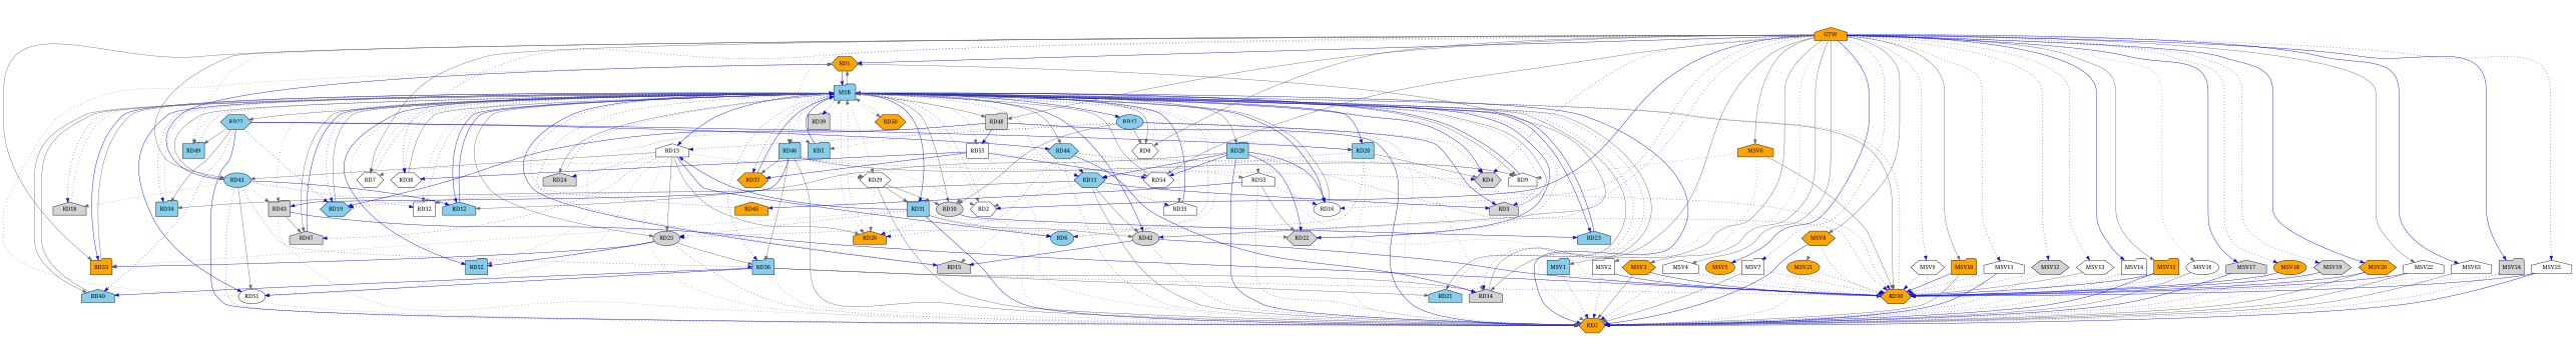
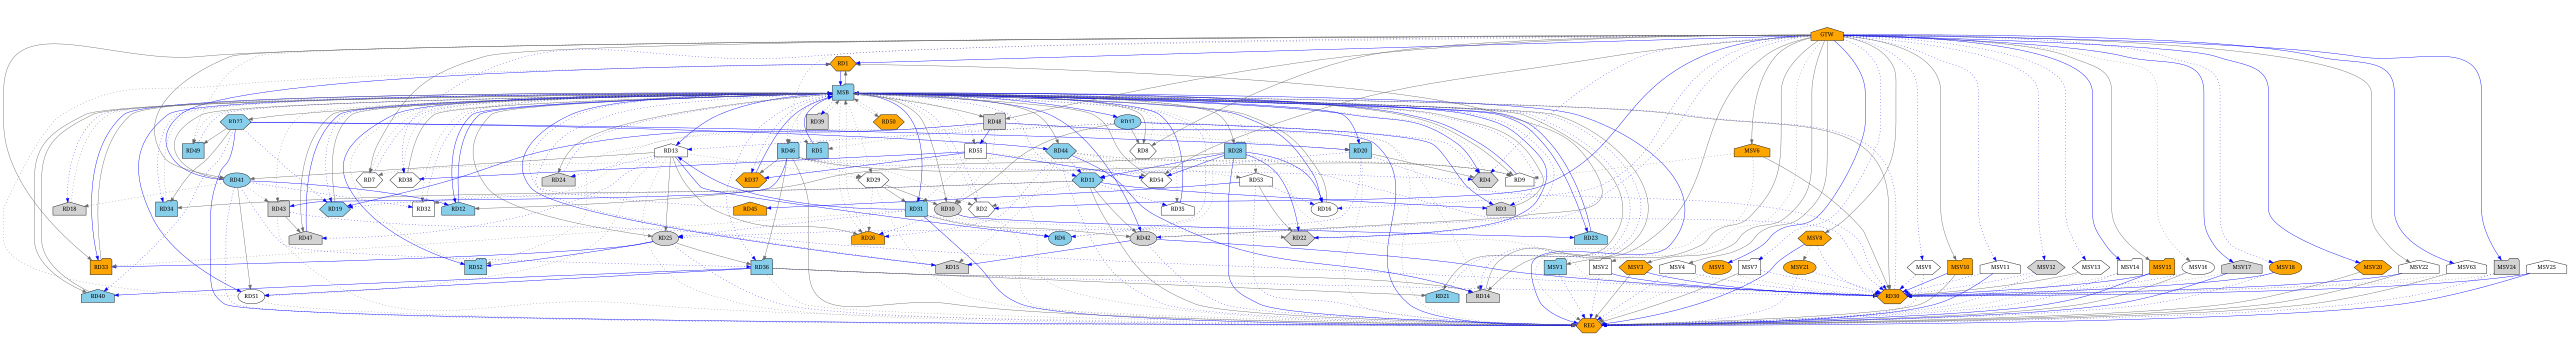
  strict digraph {
    fontname="Noto Serif"
    node [fillcolor=white fontname="Noto Serif" shape=hexagon style=filled]
    edge [color=blue fontname="Noto Serif" style=dotted]
    n1 [fillcolor=orange label=RD1]
    n2 [fillcolor=skyblue label=MSB shape=folder]
    n3 [label=RD2]
    n4 [fillcolor=lightgrey label=RD3 shape=house]
    n5 [fillcolor=lightgrey label=RD4]
    n6 [fillcolor=skyblue label=RD5 shape=folder]
    n7 [fillcolor=skyblue label=RD6 shape=ellipse]
    n8 [label=RD7]
    n9 [label=RD8]
    n10 [label=RD9 shape=house]
    n11 [fillcolor=lightgrey label=RD10 shape=ellipse]
    n12 [fillcolor=skyblue label=RD23 shape=house]
    n13 [fillcolor=orange label=RD26 shape=house]
    n14 [fillcolor=orange label=REG]
    n15 [fillcolor=skyblue label=RD11]
    n16 [fillcolor=skyblue label=RD19]
    n17 [fillcolor=skyblue label=RD34 shape=folder]
    n18 [label=RD35 shape=house]
    n19 [fillcolor=lightgrey label=RD42 shape=ellipse]
    n20 [fillcolor=skyblue label=RD12 shape=house]
    n21 [label=RD13 shape=house]
    n22 [fillcolor=lightgrey label=RD24 shape=house]
    n23 [fillcolor=lightgrey label=RD25 shape=ellipse]
    n24 [label=RD29]
    n25 [fillcolor=skyblue label=RD41 shape=ellipse]
    n26 [fillcolor=lightgrey label=RD47 shape=house]
    n27 [label=RD51 shape=ellipse]
    n28 [fillcolor=lightgrey label=RD14 shape=house]
    n29 [fillcolor=lightgrey label=RD15 shape=house]
    n30 [label=RD16 shape=ellipse]
    n31 [fillcolor=skyblue label=RD17 shape=ellipse]
    n32 [label=RD32 shape=folder]
    n33 [fillcolor=lightgrey label=RD18 shape=house]
    n34 [fillcolor=skyblue label=RD20 shape=folder]
    n35 [fillcolor=orange label=RD30]
    n36 [fillcolor=skyblue label=RD21 shape=house]
    n37 [fillcolor=lightgrey label=RD22]
    n38 [fillcolor=orange label=RD33 shape=folder]
    n39 [fillcolor=skyblue label=RD36 shape=folder]
    n40 [fillcolor=skyblue label=RD52 shape=folder]
    n41 [fillcolor=skyblue label=RD27]
    n42 [fillcolor=skyblue label=RD40 shape=house]
    n43 [fillcolor=skyblue label=RD44]
    n44 [fillcolor=skyblue label=RD49 shape=folder]
    n45 [fillcolor=skyblue label=RD28 shape=folder]
    n46 [fillcolor=skyblue label=RD31 shape=folder]
    n47 [fillcolor=orange label=RD37]
    n48 [label=RD38]
    n49 [fillcolor=lightgrey label=RD39 shape=folder]
    n50 [fillcolor=lightgrey label=RD43 shape=folder]
    n51 [label=RD53 shape=house]
    n52 [fillcolor=skyblue label=RD46 shape=folder]
    n53 [fillcolor=lightgrey label=RD48 shape=folder]
    n54 [label=RD55 shape=folder]
    n55 [fillcolor=orange label=RD50]
    n56 [label=RD54]
    n57 [fillcolor=orange label=RD45 shape=house]
    n58 [fillcolor=orange label=GTW shape=house]
    n59 [fillcolor=skyblue label=MSV1 shape=folder]
    n60 [label=MSV2 shape=folder]
    n61 [fillcolor=orange label=MSV3]
    n62 [label=MSV4 shape=house]
    n63 [fillcolor=orange label=MSV5 shape=ellipse]
    n64 [fillcolor=orange label=MSV6 shape=house]
    n65 [label=MSV7 shape=folder]
    n66 [fillcolor=orange label=MSV8]
    n67 [label=MSV9]
    n68 [fillcolor=orange label=MSV10 shape=folder]
    n69 [label=MSV11 shape=house]
    n70 [fillcolor=lightgrey label=MSV12]
    n71 [label=MSV13]
    n72 [label=MSV14 shape=folder]
    n73 [fillcolor=orange label=MSV15 shape=folder]
    n74 [label=MSV16 shape=ellipse]
    n75 [fillcolor=lightgrey label=MSV17 shape=house]
    n76 [fillcolor=orange label=MSV18 shape=ellipse]
-   n77 [fillcolor=lightgrey label=MSV19]
    n78 [fillcolor=orange label=MSV20]
    n79 [label=MSV22 shape=house]
    n80 [label=MSV63 shape=house]
    n81 [fillcolor=lightgrey label=MSV24 shape=folder]
    n82 [label=MSV25 shape=house]
    n83 [fillcolor=orange label=MSV21 shape=ellipse]
    n1 -> n2 [style=solid]
    n2 -> n1 [color=gray40 style=solid]
    n2 -> n3 [color=gray40]
    n2 -> n4
    n2 -> n5 [style=solid]
    n2 -> n6 [color=gray40]
    n2 -> n7
    n2 -> n8 [color=gray40]
    n2 -> n9 [color=gray40 style=solid]
    n2 -> n10 [color=gray40 style=solid]
    n2 -> n11 [color=gray40 style=solid]
    n2 -> n12 [style=solid]
    n2 -> n13 [color=gray40]
    n2 -> n14 [style=solid]
    n2 -> n15
    n2 -> n16
    n2 -> n17
    n2 -> n18 [color=gray40]
    n2 -> n19 [style=solid]
    n2 -> n20 [style=solid]
    n2 -> n21 [style=solid]
    n2 -> n22 [color=gray40 style=solid]
    n2 -> n23 [color=gray40 style=solid]
    n2 -> n24 [color=gray40]
    n2 -> n25 [color=gray40 style=solid]
    n2 -> n26 [color=gray40 style=solid]
    n2 -> n27 [style=solid]
    n2 -> n28
    n2 -> n29 [style=solid]
    n2 -> n30 [style=solid]
    n2 -> n31 [style=solid]
    n2 -> n32 [color=gray40]
    n2 -> n33
    n2 -> n34 [style=solid]
    n2 -> n35 [color=gray40 style=solid]
    n2 -> n36 [color=gray40 style=solid]
    n2 -> n37 [style=solid]
    n2 -> n38 [style=solid]
    n2 -> n39
    n2 -> n40 [style=solid]
    n2 -> n41 [color=gray40 style=solid]
    n2 -> n42 [color=gray40 style=solid]
    n2 -> n43 [color=gray40 style=solid]
    n2 -> n44 [color=gray40]
    n2 -> n45 [color=gray40 style=solid]
    n2 -> n46 [style=solid]
    n2 -> n47
    n2 -> n48 [color=gray40]
    n2 -> n49
    n2 -> n50 [color=gray40]
    n2 -> n51 [color=gray40]
    n2 -> n52 [color=gray40]
    n2 -> n53 [color=gray40 style=solid]
    n2 -> n54 [color=gray40]
    n2 -> n55 [color=gray40]
    n3 -> n2
    n4 -> n2 [color=gray40 style=solid]
    n5 -> n2 [color=gray40]
    n6 -> n2 [style=solid]
    n7 -> n2 [color=gray40]
    n8 -> n2
    n9 -> n2 [color=gray40]
    n10 -> n2 [style=solid]
    n11 -> n12 [style=solid]
    n11 -> n13
    n11 -> n14 [color=gray40]
    n12 -> n2 [style=solid]
    n13 -> n2 [color=gray40]
    n15 -> n3 [color=gray40]
    n15 -> n4 [style=solid]
    n15 -> n14 [color=gray40 style=solid]
    n15 -> n16
    n15 -> n17 [color=gray40 style=solid]
    n15 -> n18
    n15 -> n19 [color=gray40 style=solid]
    n16 -> n2 [color=gray40 style=solid]
    n17 -> n2 [color=gray40]
    n18 -> n2 [style=solid]
    n19 -> n1 [color=gray40 style=solid]
    n19 -> n14
    n19 -> n29 [style=solid]
    n19 -> n35 [style=solid]
    n20 -> n2 [style=solid]
    n21 -> n7 [style=solid]
    n21 -> n13 [color=gray40 style=solid]
    n21 -> n14 [color=gray40]
    n21 -> n22
    n21 -> n23 [color=gray40 style=solid]
    n21 -> n24 [color=gray40]
    n21 -> n25 [color=gray40 style=solid]
    n21 -> n26
    n21 -> n27 [color=gray40]
    n22 -> n2
    n23 -> n14
    n23 -> n38 [style=solid]
    n23 -> n39 [color=gray40 style=solid]
    n23 -> n40 [style=solid]
    n24 -> n11 [color=gray40 style=solid]
    n24 -> n13 [color=gray40]
-   n24 -> n14 [color=gray40 style=solid]
+   n24 -> n14 [color=gray40]
    n24 -> n46 [color=gray40 style=solid]
    n25 -> n1 [style=solid]
    n25 -> n14
    n25 -> n20 [style=solid]
    n25 -> n27 [color=gray40 style=solid]
    n25 -> n32
    n25 -> n33 [color=gray40]
    n25 -> n39
    n25 -> n50 [color=gray40]
    n26 -> n2 [style=solid]
    n27 -> n1 [color=gray40]
    n27 -> n14 [color=gray40]
    n28 -> n2 [color=gray40 style=solid]
    n29 -> n2
    n30 -> n2 [color=gray40 style=solid]
    n31 -> n4 [style=solid]
    n31 -> n5
    n31 -> n9 [color=gray40 style=solid]
    n31 -> n11 [color=gray40 style=solid]
    n31 -> n14 [color=gray40]
    n31 -> n21
    n31 -> n32 [color=gray40]
    n32 -> n2
    n33 -> n2 [color=gray40]
    n34 -> n5 [color=gray40 style=solid]
    n34 -> n14 [color=gray40]
    n34 -> n15
    n34 -> n23
    n34 -> n35
    n35 -> n2
    n36 -> n2
    n37 -> n2
    n38 -> n2 [color=gray40 style=solid]
    n39 -> n14 [color=gray40]
    n39 -> n27 [style=solid]
    n39 -> n28 [color=gray40 style=solid]
    n39 -> n35
    n39 -> n36 [color=gray40 style=solid]
    n39 -> n42 [style=solid]
    n40 -> n2 [color=gray40]
    n41 -> n14 [style=solid]
    n41 -> n16
    n41 -> n17 [color=gray40 style=solid]
    n41 -> n34 [style=solid]
    n41 -> n42
    n41 -> n43 [style=solid]
    n41 -> n44 [color=gray40 style=solid]
    n42 -> n2 [color=gray40 style=solid]
    n43 -> n8 [color=gray40]
    n43 -> n10 [color=gray40]
    n43 -> n13
    n43 -> n14
    n43 -> n15
    n43 -> n28 [style=solid]
    n43 -> n29 [color=gray40]
    n43 -> n35 [color=gray40]
    n43 -> n51 [color=gray40]
    n43 -> n56 [color=gray40]
    n44 -> n2
    n45 -> n14 [style=solid]
    n45 -> n15 [style=solid]
    n45 -> n20 [color=gray40 style=solid]
    n45 -> n30 [style=solid]
    n45 -> n35
    n45 -> n37 [style=solid]
    n45 -> n56 [style=solid]
    n46 -> n7
    n46 -> n14 [style=solid]
    n46 -> n19 [color=gray40 style=solid]
    n46 -> n21 [style=solid]
    n46 -> n23
    n46 -> n37 [color=gray40]
    n46 -> n38 [color=gray40]
    n47 -> n2 [style=solid]
    n48 -> n2 [color=gray40 style=solid]
    n49 -> n2 [color=gray40]
    n50 -> n14 [color=gray40]
    n50 -> n26 [color=gray40 style=solid]
-   n50 -> n35 [style=solid]
+   n50 -> n35
    n51 -> n14
    n51 -> n30
    n51 -> n37 [color=gray40 style=solid]
    n51 -> n57 [style=solid]
    n52 -> n3 [color=gray40]
    n52 -> n5
    n52 -> n10 [color=gray40 style=solid]
    n52 -> n14 [color=gray40 style=solid]
    n52 -> n24 [color=gray40]
    n52 -> n39 [color=gray40 style=solid]
    n52 -> n47 [color=gray40 style=solid]
    n52 -> n50 [style=solid]
    n53 -> n6 [color=gray40]
    n53 -> n11 [color=gray40]
    n53 -> n14 [style=solid]
    n53 -> n16 [style=solid]
    n53 -> n28 [color=gray40]
    n53 -> n34 [color=gray40]
    n53 -> n40 [color=gray40]
    n53 -> n54 [style=solid]
    n54 -> n10 [color=gray40]
    n54 -> n14 [color=gray40]
    n54 -> n46 [color=gray40]
    n54 -> n47 [style=solid]
    n54 -> n48 [style=solid]
    n54 -> n56 [style=solid]
    n55 -> n2 [color=gray40]
    n56 -> n2 [color=gray40 style=solid]
    n57 -> n2
    n58 -> n1 [style=solid]
    n58 -> n3 [style=solid]
    n58 -> n5
    n58 -> n8 [color=gray40 style=solid]
    n58 -> n9 [color=gray40 style=solid]
    n58 -> n19
    n58 -> n25 [color=gray40 style=solid]
    n58 -> n28 [color=gray40 style=solid]
    n58 -> n30
    n58 -> n38 [color=gray40 style=solid]
    n58 -> n44 [color=gray40]
    n58 -> n48
    n58 -> n52 [color=gray40]
    n58 -> n53 [color=gray40 style=solid]
    n58 -> n56 [color=gray40 style=solid]
    n58 -> n59 [color=gray40 style=solid]
    n58 -> n60 [color=gray40]
    n58 -> n61 [color=gray40 style=solid]
    n58 -> n62 [color=gray40 style=solid]
    n58 -> n63 [style=solid]
    n58 -> n64 [color=gray40 style=solid]
    n58 -> n65
    n58 -> n66 [color=gray40 style=solid]
    n58 -> n67
    n58 -> n68 [color=gray40 style=solid]
    n58 -> n69
    n58 -> n70
    n58 -> n71
    n58 -> n72 [style=solid]
    n58 -> n73 [color=gray40 style=solid]
    n58 -> n74 [color=gray40]
    n58 -> n75 [style=solid]
    n58 -> n76
-   n58 -> n77
    n58 -> n78 [style=solid]
    n58 -> n79 [color=gray40 style=solid]
    n58 -> n80 [style=solid]
    n58 -> n81 [style=solid]
-   n58 -> n82
    n59 -> n14
    n59 -> n35 [color=gray40]
    n60 -> n14
    n60 -> n35 [style=solid]
    n61 -> n14 [color=gray40 style=solid]
    n61 -> n35 [style=solid]
    n62 -> n14
    n62 -> n35
    n63 -> n14 [color=gray40]
    n63 -> n35 [color=gray40]
    n64 -> n10 [color=gray40]
    n64 -> n14 [color=gray40]
    n64 -> n35 [color=gray40 style=solid]
    n65 -> n14 [color=gray40 style=solid]
    n65 -> n35
    n66 -> n14 [style=solid]
    n66 -> n35
    n66 -> n83 [color=gray40]
    n67 -> n14
    n67 -> n35
    n68 -> n14 [color=gray40 style=solid]
    n68 -> n35 [style=solid]
    n69 -> n14 [style=solid]
    n69 -> n35
    n70 -> n14
    n70 -> n35
    n71 -> n14 [color=gray40]
    n71 -> n35 [color=gray40 style=solid]
    n72 -> n14
    n72 -> n35 [color=gray40]
    n73 -> n14 [style=solid]
    n73 -> n35 [style=solid]
    n74 -> n14 [color=gray40 style=solid]
    n74 -> n35
    n75 -> n14 [style=solid]
    n75 -> n35 [color=gray40]
    n76 -> n14
    n76 -> n35 [style=solid]
-   n77 -> n14 [color=gray40]
-   n77 -> n35 [style=solid]
    n78 -> n14 [color=gray40 style=solid]
-   n78 -> n35 [style=solid]
    n79 -> n14 [color=gray40 style=solid]
    n79 -> n35 [style=solid]
    n80 -> n14 [color=gray40 style=solid]
    n80 -> n35 [color=gray40]
    n81 -> n14
    n81 -> n35 [color=gray40]
    n82 -> n14 [style=solid]
    n82 -> n35 [style=solid]
    n83 -> n14
    n83 -> n35
  }
